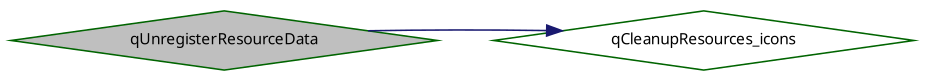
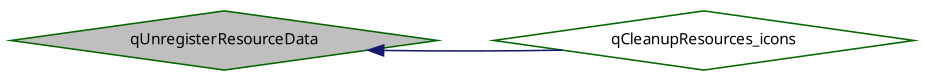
  digraph {
    rankdir=LR
    fontname="Noto Sans"
    node [color=darkgreen fontname="Noto Sans" fontsize=10 shape=diamond style=filled]
    n1 [fillcolor=grey75 fontcolor=black height=0.2 label=qUnregisterResourceData width=0.4]
    n2 [fillcolor=white height=0.2 label=qCleanupResources_icons width=0.4]
-   n2 -> n1 [color=midnightblue dir=back fontname="Noto Sans" fontsize=10 labelfontname=Helvetica labelfontsize=10 style=solid]
+   n1 -> n2 [color=midnightblue dir=back fontname="Noto Sans" fontsize=10 labelfontname=Helvetica labelfontsize=10 style=solid]
  }
